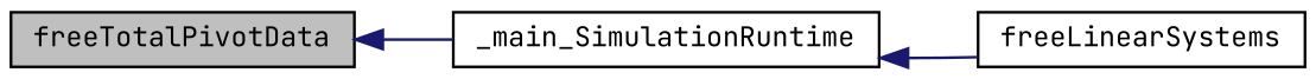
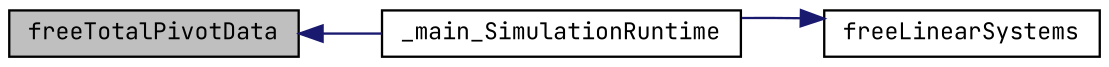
  digraph {
    fontname="JetBrains Mono"
    rankdir=LR
    node [color=black fillcolor=white fontname="JetBrains Mono" fontsize=10 shape=record style=filled]
    edge [color=midnightblue dir=back fontname="JetBrains Mono" fontsize=10 labelfontname=Helvetica labelfontsize=10 style=solid]
    n1 [fillcolor=grey75 fontcolor=black height=0.2 label=freeTotalPivotData width=0.4]
    n2 [height=0.2 label=_main_SimulationRuntime width=0.4]
    n3 [height=0.2 label=freeLinearSystems width=0.4]
    n1 -> n2
-   n2 -> n3
+   n3 -> n2
  }
